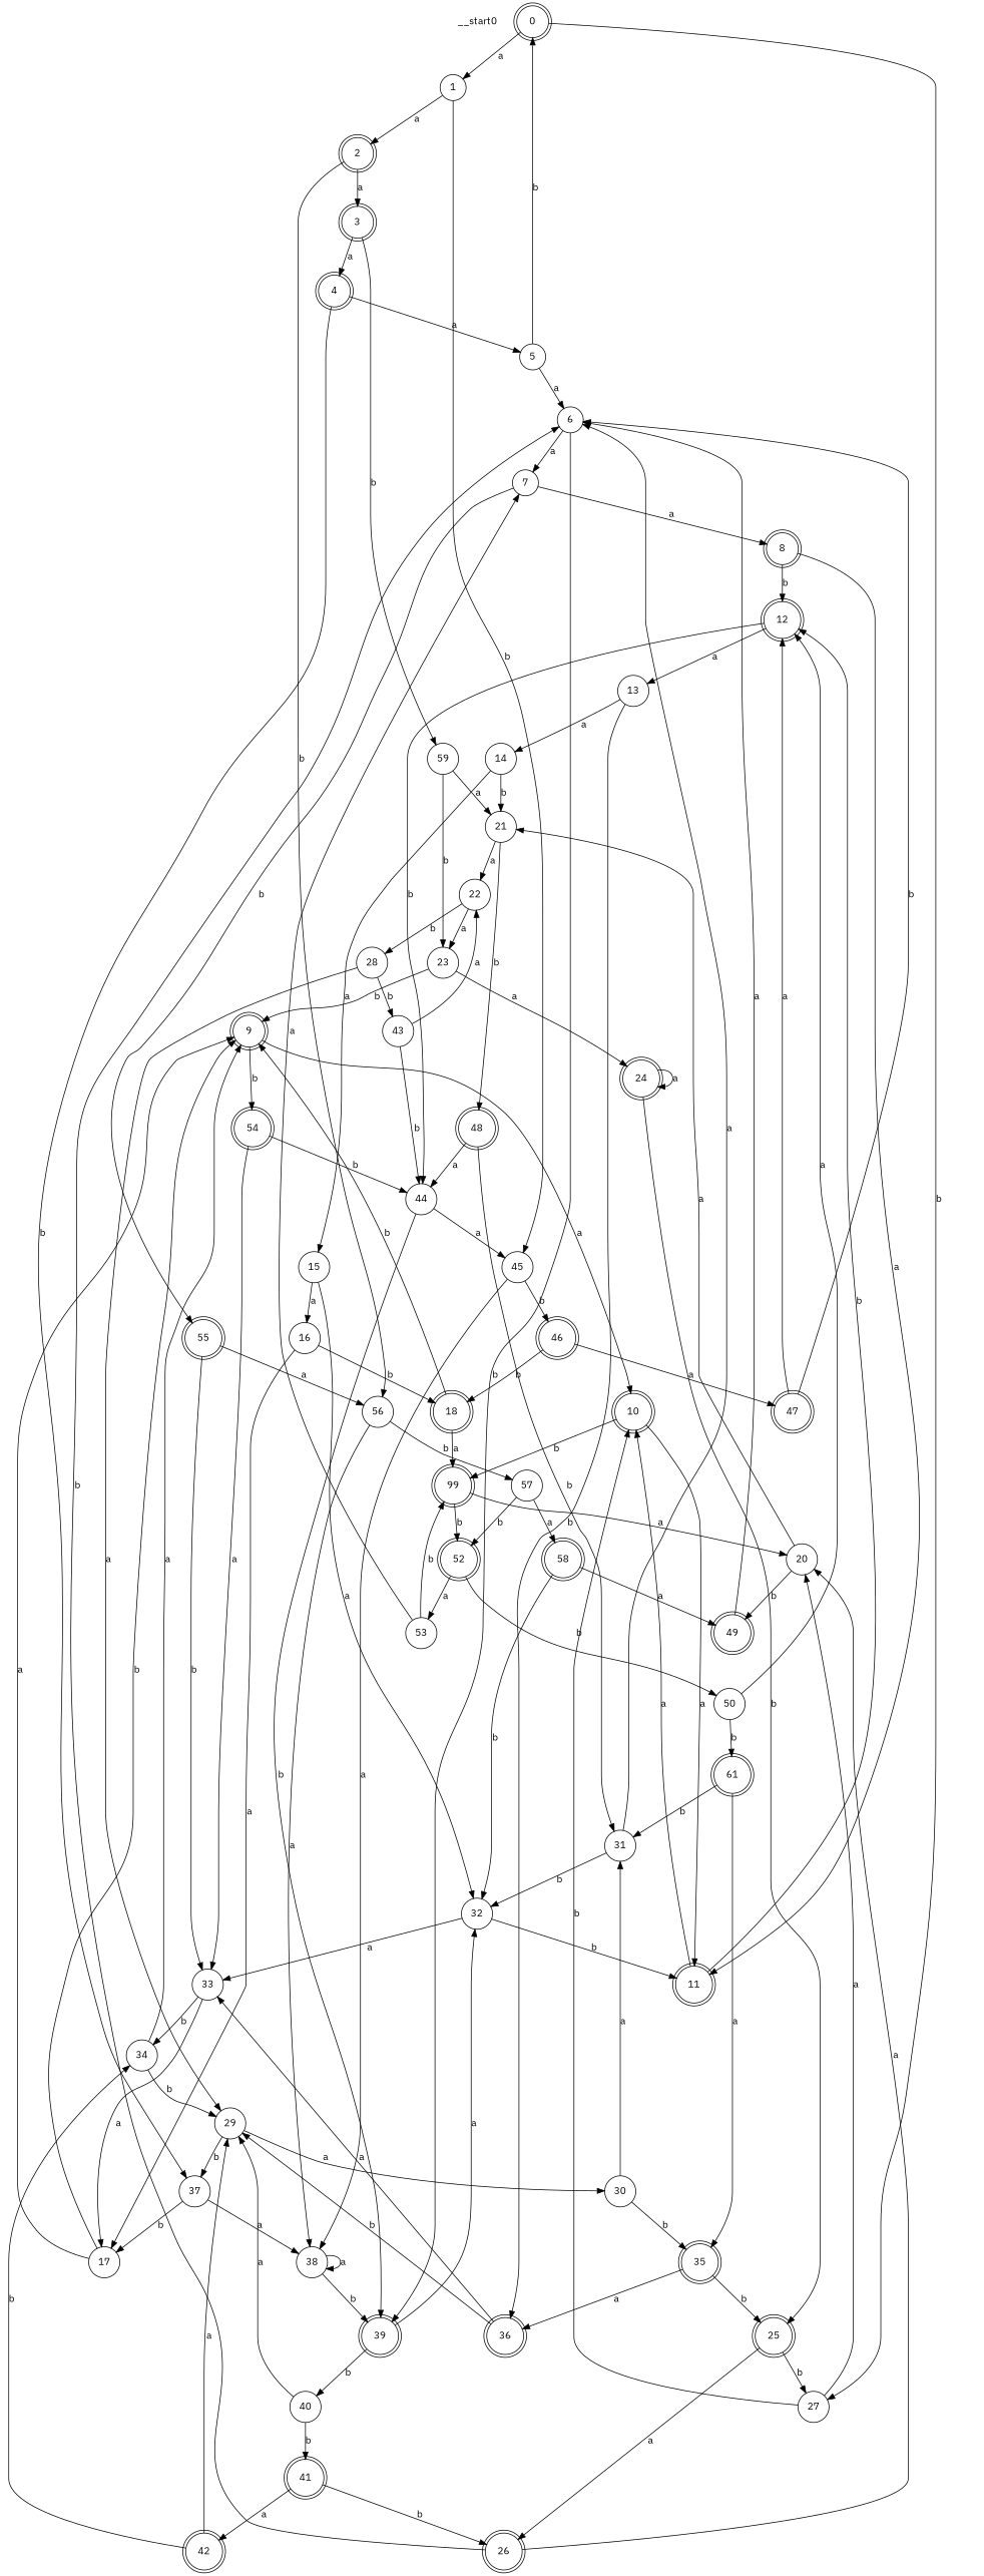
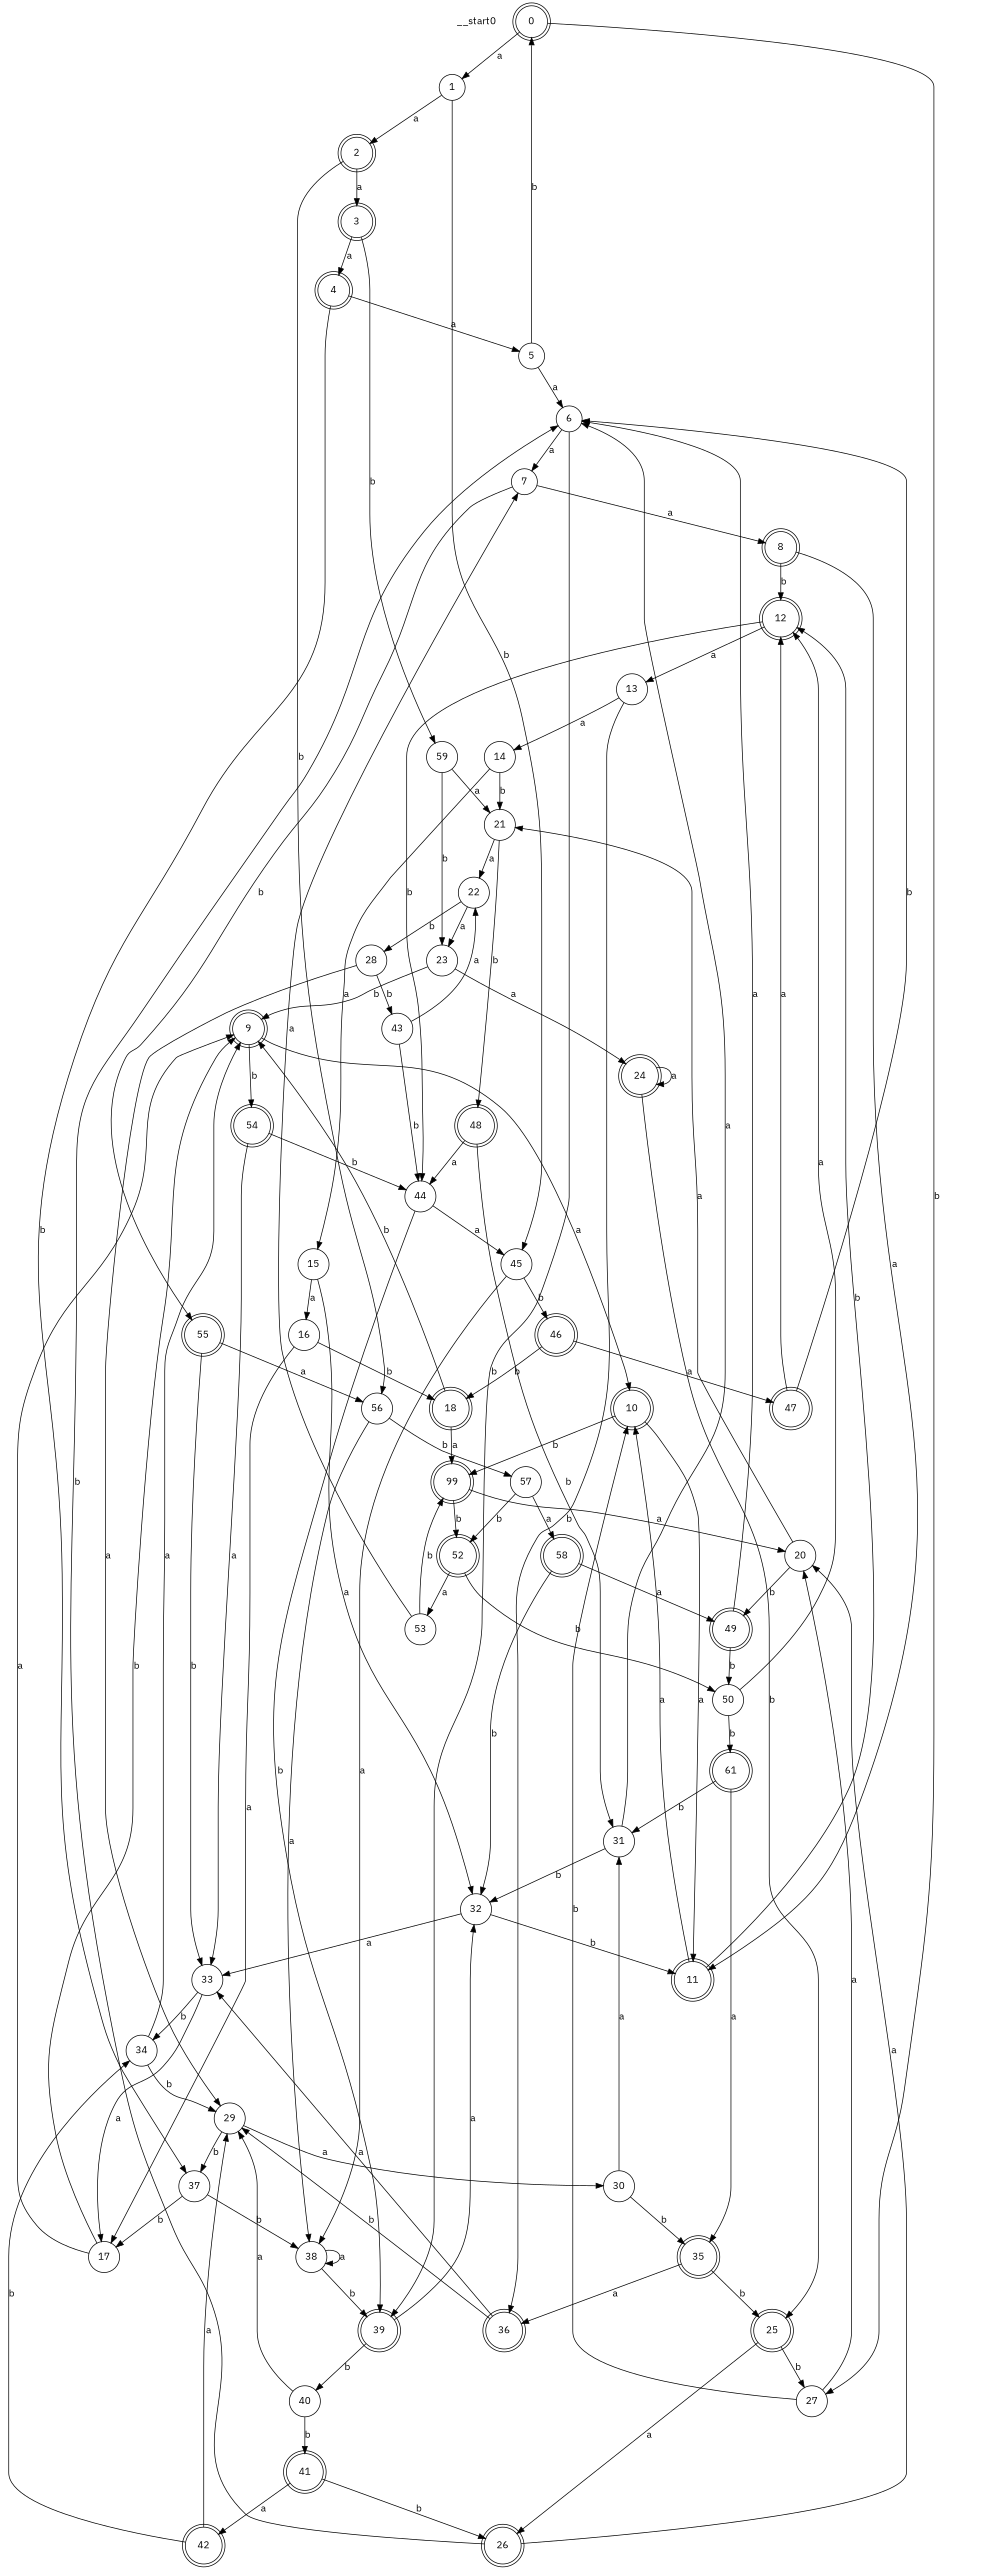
  digraph {
    fontname="IBM Plex Sans"
    rankdir=TB
    node [fontname="IBM Plex Sans" shape=circle color=black fillcolor=white style=filled]
    edge [fontname="IBM Plex Sans"]
    __start0 [shape=none color="" fillcolor="" style=""]
    n2 [label=0 shape=doublecircle style="rounded,filled"]
    n3 [label=1]
    n4 [label=27]
    n5 [label=2 shape=doublecircle style="rounded,filled"]
    n6 [label=45]
    n7 [label=10 shape=doublecircle style="rounded,filled"]
    n8 [label=20]
    n9 [label=3 shape=doublecircle style="rounded,filled"]
    n10 [label=56]
    n11 [label=38]
    n12 [label=46 shape=doublecircle style="rounded,filled"]
    n13 [label=4 shape=doublecircle style="rounded,filled"]
    n14 [label=59]
    n15 [label=57]
    n16 [label=5]
    n17 [label=37]
    n18 [label=21]
    n19 [label=23]
    n20 [label=6]
    n21 [label=17]
    n22 [label=7]
    n23 [label=39 shape=doublecircle style="rounded,filled"]
    n24 [label=8 shape=doublecircle style="rounded,filled"]
    n25 [label=55 shape=doublecircle style="rounded,filled"]
    n26 [label=32]
    n27 [label=40]
    n28 [label=12 shape=doublecircle style="rounded,filled"]
    n29 [label=11 shape=doublecircle style="rounded,filled"]
    n30 [label=33]
    n31 [label=9 shape=doublecircle style="rounded,filled"]
    n32 [label=54 shape=doublecircle style="rounded,filled"]
    n33 [label=13]
    n34 [label=44]
    n35 [label=99 shape=doublecircle style="rounded,filled"]
    n36 [label=52 shape=doublecircle style="rounded,filled"]
    n37 [label=14]
    n38 [label=36 shape=doublecircle style="rounded,filled"]
    n39 [label=15]
    n40 [label=29]
    n41 [label=16]
    n42 [label=22]
    n43 [label=48 shape=doublecircle style="rounded,filled"]
    n44 [label=18 shape=doublecircle style="rounded,filled"]
    n45 [label=49 shape=doublecircle style="rounded,filled"]
    n46 [label=50]
    n47 [label=53]
    n48 [label=28]
    n49 [label=31]
    n50 [label=24 shape=doublecircle style="rounded,filled"]
    n51 [label=43]
    n52 [label=25 shape=doublecircle style="rounded,filled"]
    n53 [label=26 shape=doublecircle style="rounded,filled"]
    n54 [label=30]
    n55 [label=35 shape=doublecircle style="rounded,filled"]
    n56 [label=34]
    n57 [label=41 shape=doublecircle style="rounded,filled"]
    n58 [label=42 shape=doublecircle style="rounded,filled"]
    n59 [label=47 shape=doublecircle style="rounded,filled"]
    n60 [label=61 shape=doublecircle style="rounded,filled"]
    n61 [label=58 shape=doublecircle style="rounded,filled"]
    n2 -> n3 [label=a]
    n2 -> n4 [label=b]
    n3 -> n5 [label=a]
    n3 -> n6 [label=b]
    n4 -> n7 [label=b]
    n4 -> n8 [label=a]
    n5 -> n9 [label=a]
    n5 -> n10 [label=b]
    n6 -> n11 [label=a]
    n6 -> n12 [label=b]
    n7 -> n29 [label=a]
    n7 -> n35 [label=b]
    n8 -> n18 [label=a]
    n8 -> n45 [label=b]
    n9 -> n13 [label=a]
    n9 -> n14 [label=b]
    n10 -> n11 [label=a]
    n10 -> n15 [label=b]
    n11 -> n11 [label=a]
    n11 -> n23 [label=b]
    n12 -> n44 [label=b]
    n12 -> n59 [label=a]
    n13 -> n16 [label=a]
    n13 -> n17 [label=b]
    n14 -> n18 [label=a]
    n14 -> n19 [label=b]
    n15 -> n36 [label=b]
    n15 -> n61 [label=a]
    n16 -> n2 [label=b]
    n16 -> n20 [label=a]
-   n17 -> n11 [label=a]
+   n17 -> n11 [label=b]
    n17 -> n21 [label=b]
    n18 -> n42 [label=a]
    n18 -> n43 [label=b]
    n19 -> n31 [label=b]
    n19 -> n50 [label=a]
    n20 -> n22 [label=a]
    n20 -> n23 [label=b]
    n21 -> n31 [label=a]
    n21 -> n31 [label=b]
    n22 -> n24 [label=a]
    n22 -> n25 [label=b]
    n23 -> n26 [label=a]
    n23 -> n27 [label=b]
    n24 -> n28 [label=b]
    n24 -> n29 [label=a]
    n25 -> n10 [label=a]
    n25 -> n30 [label=b]
    n26 -> n29 [label=b]
    n26 -> n30 [label=a]
    n27 -> n40 [label=a]
    n27 -> n57 [label=b]
    n28 -> n33 [label=a]
    n28 -> n34 [label=b]
    n29 -> n7 [label=a]
    n29 -> n28 [label=b]
    n30 -> n21 [label=a]
    n30 -> n56 [label=b]
    n31 -> n7 [label=a]
    n31 -> n32 [label=b]
    n32 -> n30 [label=a]
    n32 -> n34 [label=b]
    n33 -> n37 [label=a]
    n33 -> n38 [label=b]
    n34 -> n6 [label=a]
    n34 -> n23 [label=b]
    n35 -> n8 [label=a]
    n35 -> n36 [label=b]
    n36 -> n46 [label=b]
    n36 -> n47 [label=a]
    n37 -> n18 [label=b]
    n37 -> n39 [label=a]
    n38 -> n30 [label=a]
    n38 -> n40 [label=b]
    n39 -> n26 [label=a]
    n39 -> n41 [label=a]
    n40 -> n17 [label=b]
    n40 -> n54 [label=a]
    n41 -> n21 [label=a]
    n41 -> n44 [label=b]
    n42 -> n19 [label=a]
    n42 -> n48 [label=b]
    n43 -> n34 [label=a]
    n43 -> n49 [label=b]
    n44 -> n31 [label=b]
    n44 -> n35 [label=a]
    n45 -> n20 [label=a]
+   n45 -> n46 [label=b]
    n46 -> n28 [label=a]
    n46 -> n60 [label=b]
    n47 -> n22 [label=a]
    n47 -> n35 [label=b]
    n48 -> n40 [label=a]
    n48 -> n51 [label=b]
    n49 -> n20 [label=a]
    n49 -> n26 [label=b]
    n50 -> n50 [label=a]
    n50 -> n52 [label=b]
    n51 -> n34 [label=b]
    n51 -> n42 [label=a]
    n52 -> n4 [label=b]
    n52 -> n53 [label=a]
    n53 -> n8 [label=a]
    n53 -> n20 [label=b]
    n54 -> n49 [label=a]
    n54 -> n55 [label=b]
    n55 -> n38 [label=a]
    n55 -> n52 [label=b]
    n56 -> n31 [label=a]
    n56 -> n40 [label=b]
    n57 -> n53 [label=b]
    n57 -> n58 [label=a]
    n58 -> n40 [label=a]
    n58 -> n56 [label=b]
    n59 -> n20 [label=b]
    n59 -> n28 [label=a]
    n60 -> n49 [label=b]
    n60 -> n55 [label=a]
    n61 -> n26 [label=b]
    n61 -> n45 [label=a]
  }
